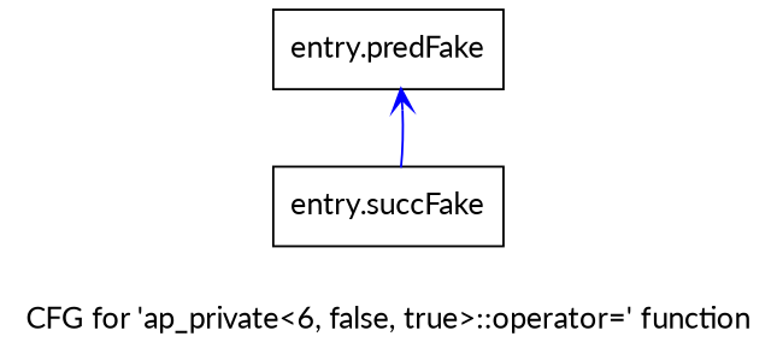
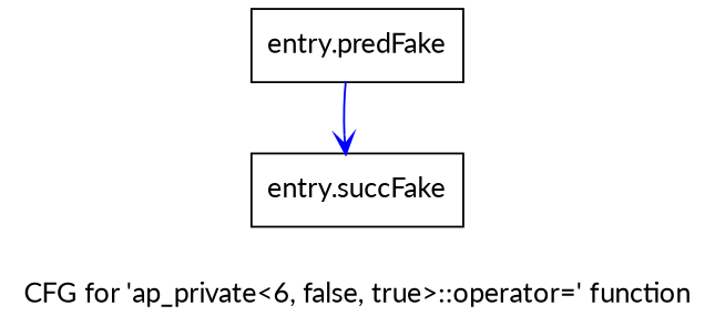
  digraph {
    label="CFG for 'ap_private\<6, false, true\>::operator=' function"
    fontname=Lato
    node [shape=record fontname=Lato]
    n1 [label="{entry.predFake}"]
    n2 [filename="/proj/xbuilds/2019.2_0801_1/installs/lin64/Scout/HEAD/include/etc/ap_private.h" label="{entry.succFake}" linenumber=1454]
-   n2 -> n1 [filename="/proj/xbuilds/2019.2_0801_1/installs/lin64/Scout/HEAD/include/etc/ap_private.h" color=blue arrowhead=vee fontname=Lato]
+   n1 -> n2 [filename="/proj/xbuilds/2019.2_0801_1/installs/lin64/Scout/HEAD/include/etc/ap_private.h" color=blue arrowhead=vee fontname=Lato]
  }
